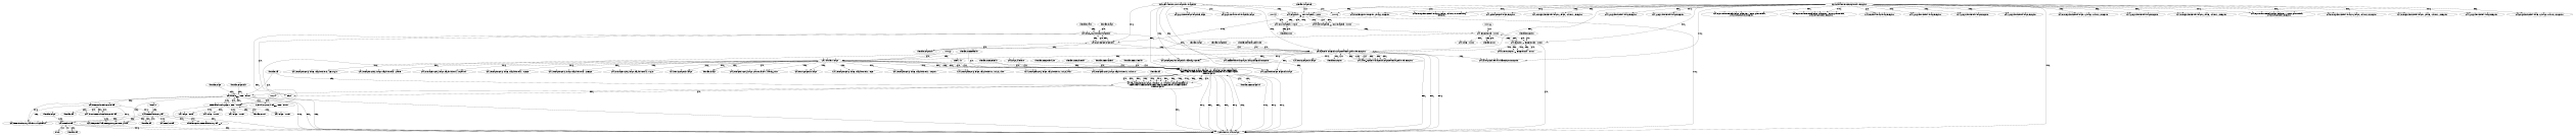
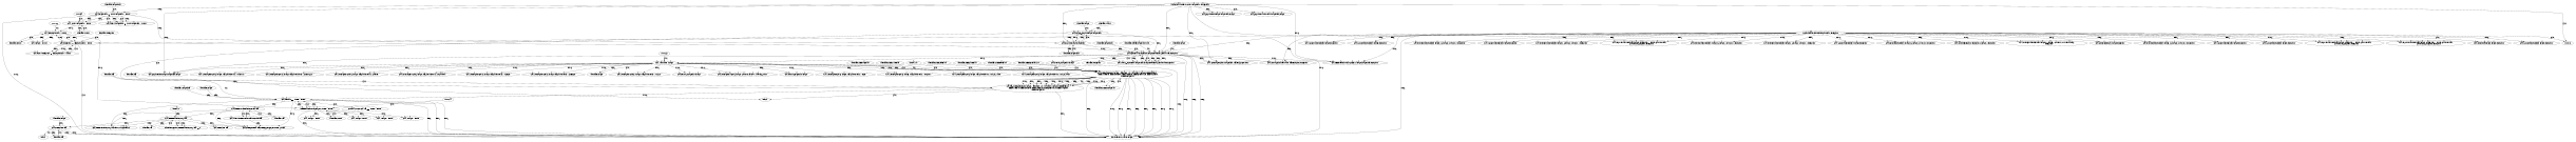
  digraph {
    n1 [label="(Call,TIFFClose(tiff))"]
    n2 [label="(MethodReturn,static Image *)"]
    n3 [label="(Identifier,tiff)"]
    n4 [label="(Block,)"]
    n5 [label="(Call,TIFFReadDirectory(tiff))"]
    n6 [label="(InheritException,TIFFReadDirectory(tiff) != 0)"]
    n7 [label="(Identifier,tiff)"]
    n8 [label="(Call,TIFFPrintDirectory(tiff,stdout,MagickFalse))"]
    n9 [label="(Call,TIFFGetField(tiff,TIFFTAG_IMAGEWIDTH,&width))"]
    n10 [label="(Call,TIFFClose(tiff))"]
    n11 [label="(Call,TIFFNumberOfDirectories(tiff))"]
    n12 [label="(Identifier,tiff)"]
    n13 [label="(Call,(size_t)TIFFNumberOfDirectories(tiff))"]
    n14 [label="(Call,thandle == (TIFF *) NULL)"]
    n15 [label="(TIFFReadPhotoshopLayers,(TIFF *) NULL)"]
    n16 [label="(ControlStructure,if (tiff == (TIFF *) NULL))"]
    n17 [label="(Call,(Image *) NULL)"]
    n18 [label="(Call,(Image *) NULL)"]
    n19 [label="(Call,(Image *) NULL)"]
    n20 [label="(Identifier,NULL)"]
    n21 [label="(Call,(Image *)NULL)"]
    n22 [label="(Call,tiff=TIFFClientOpen(image->filename,\"rb\",(thandle_t) image,TIFFReadBlob,\n    TIFFWriteBlob,TIFFSeekBlob,TIFFCloseBlob,TIFFGetBlobSize,TIFFMapBlob,\n    TIFFUnmapBlob))"]
    n23 [label="(Call,TIFFClientOpen(image->filename,\"rb\",(thandle_t) image,TIFFReadBlob,\n    TIFFWriteBlob,TIFFSeekBlob,TIFFCloseBlob,TIFFGetBlobSize,TIFFMapBlob,\n    TIFFUnmapBlob))"]
    n24 [label="(Block,)"]
    n25 [label="(Identifier,TIFFUnmapBlob)"]
    n26 [label="(Call,(thandle_t) image)"]
    n27 [label="(Call,SetImageProperty(image,\"tiff:photometric\",\"RGB\"))"]
    n28 [label="(Call,SetImageProperty(image,\"tiff:photometric\",\"LOGLUV\"))"]
    n29 [label="(Call,SetImageProperty(image,\"tiff:photometric\",\"min-is-white\"))"]
    n30 [label="(Call,SetImageProperty(image,\"tiff:photometric\",\"min-is-black\"))"]
    n31 [label="(Identifier,image)"]
    n32 [label="(Call,AcquireNextImage(image_info,image))"]
    n33 [label="(Call,SetImageProperty(image,\"tiff:photometric\",\"unknown\"))"]
    n34 [label="(Call,SetImageProperty(image,\"tiff:photometric\",\"CIE Log2(L)\"))"]
    n35 [label="(Call,SetImageProperty(image,\"tiff:photometric\",\"palette\"))"]
    n36 [label="(Call,SetImageProperty(image,\"tiff:photometric\",\"separated\"))"]
    n37 [label="(Call,SetImageProperty(image,\"tiff:photometric\",\"YCBCR\"))"]
    n38 [label="(Call,SetImageProperty(image,\"tiff:photometric\",\"CIELAB\"))"]
    n39 [label="(Call,SetImageProperty(image,\"tiff:photometric\",\"MASK\"))"]
    n40 [label="(Call,DestroyImageList(image))"]
    n41 [label="(Call,SetImageProperty(image,\"quantum:format\",\"floating-point\"))"]
    n42 [label="(Call,DestroyImageList(image))"]
    n43 [label="(Call,OpenBlob(image_info,image,ReadBinaryBlobMode,exception))"]
    n44 [label="(Call,DestroyImageList(image))"]
    n45 [label="(Call,GetImageOption(image_info,\"tiff:exif-properties\"))"]
    n46 [label="(Identifier,exception)"]
    n47 [label="(Call,TIFFReadPhotoshopLayers(image,image_info,exception))"]
    n48 [label="(Call,SetMagickThreadValue(tiff_exception,exception))"]
    n49 [label="(Call,status=OpenBlob(image_info,image,ReadBinaryBlobMode,exception))"]
    n50 [label="(Call,AcquireImage(image_info))"]
    n51 [label="(Call,image=AcquireImage(image_info))"]
    n52 [label="(Identifier,image_info)"]
    n53 [label="(Call,image_info != (const ImageInfo *) NULL)"]
-   n54 [label="(Call,(const ImageInfo *) MASK)"]
+   n54 [label="(Call,(const ImageInfo *) NULL)"]
    n55 [label="(Call,assert(image_info != (const ImageInfo *) NULL))"]
    n56 [label="(Call,(ExceptionInfo *) NULL)"]
    n57 [label="(Identifier,NULL)"]
    n58 [label="(MethodParameterIn,const ImageInfo *image_info)"]
    n59 [label="(Call,AcquireNextImage(image_info,image))"]
    n60 [label="(Call,AcquireQuantumInfo(image_info,image))"]
    1000115
    n62 [label="(Call,exception != (ExceptionInfo *) NULL)"]
    n63 [label="(Call,(Image *) NULL)"]
    n64 [label="(Identifier,NULL)"]
    n65 [label="(Call,assert(exception != (ExceptionInfo *) NULL))"]
    n66 [label="(MethodParameterIn,ExceptionInfo *exception)"]
    n67 [label="(Call,QueueAuthenticPixels(image,0,y,image->columns,rows_remaining,\n            exception))"]
    n68 [label="(Call,GetImageDepth(image,exception))"]
    n69 [label="(Call,QueueAuthenticPixels(image,0,y,image->columns,1,exception))"]
    n70 [label="(Call,SyncAuthenticPixels(image,exception))"]
    n71 [label="(Call,SyncAuthenticPixels(image,exception))"]
    n72 [label="(Call,ImportQuantumPixels(image,(CacheView *) NULL,quantum_info,\n            quantum_type,pixels,exception))"]
    n73 [label="(Call,ImportQuantumPixels(image,(CacheView *) NULL,quantum_info,\n              quantum_type,pixels,exception))"]
    n74 [label="(Call,DecodeLabImage(image,exception))"]
    n75 [label="(Call,SyncAuthenticPixels(image,exception))"]
    n76 [label="(Call,SyncAuthenticPixels(image,exception))"]
    n77 [label="(Call,SyncAuthenticPixels(image,exception))"]
    n78 [label="(Call,QueueAuthenticPixels(image,0,y,image->columns,1,exception))"]
    n79 [label="(Call,SyncAuthenticPixels(image,exception))"]
    n80 [label="(Call,QueueAuthenticPixels(image,0,y,image->columns,1,exception))"]
    n81 [label="(Call,ImportQuantumPixels(image,(CacheView *) NULL,quantum_info,\n            quantum_type,pixels,exception))"]
    n82 [label="(Call,QueueAuthenticPixels(image,0,y,image->columns,1,exception))"]
    n83 [label="(Call,QueueAuthenticPixels(image,0,y,image->columns,1,exception))"]
    n84 [label="(Call,SyncAuthenticPixels(image,exception))"]
    n85 [label="(Call,GetAuthenticPixels(image,0,y,image->columns,1,exception))"]
    n86 [label="(Call,InheritException(exception,&image->exception))"]
    n87 [label="(Identifier,image)"]
    n88 [label="(Identifier,tiff)"]
    n89 [label="(Identifier,image_info)"]
    n90 [label="(Identifier,image)"]
    n91 [label="(Identifier,image)"]
    n92 [label="(Identifier,TIFFSeekBlob)"]
-   n93 [label="(Call,image->filename)"]
    n94 [label="(Identifier,image)"]
    n95 [label="(Identifier,exception)"]
    n96 [label="(Identifier,TIFFGetBlobSize)"]
    n97 [label="(Literal,0)"]
    n98 [label="(Identifier,tiff)"]
    n99 [label="(Identifier,status)"]
    n100 [label="(Identifier,ReadBinaryBlobMode)"]
    n101 [label="(Identifier,image_info)"]
    n102 [label="(Identifier,image_info)"]
    n103 [label="(Identifier,TIFFCloseBlob)"]
    n104 [label="(Identifier,TIFFReadBlob)"]
    n105 [label="(Identifier,TIFFMapBlob)"]
    n106 [label="(Identifier,TIFFWriteBlob)"]
    n107 [label="(Literal,\"rb\")"]
    1000231
    1000159
    1000186
    1000244
    n1 -> n2 [label="DDG: "]
    n1 -> n2 [label="DDG: "]
    n1 -> n3 [label="CFG: "]
    n1 -> n4 [label="AST: "]
    n3 -> n1 [label="AST: "]
    n5 -> n1 [label="DDG: "]
    n5 -> n6 [label="AST: "]
    n5 -> n6 [label="DDG: "]
    n5 -> n7 [label="CFG: "]
    n5 -> n8 [label="DDG: "]
    n5 -> n9 [label="DDG: "]
    n5 -> n10 [label="DDG: "]
    n7 -> n5 [label="AST: "]
    n11 -> n5 [label="DDG: "]
    n11 -> n8 [label="CFG: "]
    n11 -> n9 [label="DDG: "]
    n11 -> n12 [label="CFG: "]
    n11 -> n13 [label="AST: "]
    n11 -> n13 [label="DDG: "]
    n12 -> n11 [label="AST: "]
    n13 -> n9 [label="CFG: "]
    n14 -> n2 [label="DDG: "]
    n14 -> n2 [label="DDG: "]
    n14 -> n2 [label="DDG: "]
    n14 -> n8 [label="DDG: "]
    n14 -> n9 [label="DDG: "]
    n14 -> n11 [label="DDG: "]
    n14 -> n15 [label="CFG: "]
    n14 -> n16 [label="AST: "]
    n15 -> n2 [label="DDG: "]
    n15 -> n14 [label="AST: "]
    n15 -> n14 [label="DDG: "]
    n15 -> n17 [label="DDG: "]
    n15 -> n18 [label="DDG: "]
    n15 -> n19 [label="DDG: "]
    n15 -> n20 [label="CFG: "]
    n15 -> n21 [label="DDG: "]
    n20 -> n15 [label="AST: "]
    n22 -> n2 [label="DDG: "]
    n22 -> n14 [label="DDG: "]
    n22 -> n23 [label="CFG: "]
    n22 -> n24 [label="AST: "]
    n23 -> n2 [label="DDG: "]
    n23 -> n2 [label="DDG: "]
    n23 -> n2 [label="DDG: "]
    n23 -> n2 [label="DDG: "]
    n23 -> n2 [label="DDG: "]
    n23 -> n2 [label="DDG: "]
    n23 -> n2 [label="DDG: "]
    n23 -> n2 [label="DDG: "]
    n23 -> n2 [label="DDG: "]
    n23 -> n22 [label="AST: "]
    n23 -> n22 [label="DDG: "]
    n23 -> n22 [label="DDG: "]
    n23 -> n22 [label="DDG: "]
    n23 -> n22 [label="DDG: "]
    n23 -> n22 [label="DDG: "]
    n23 -> n22 [label="DDG: "]
    n23 -> n22 [label="DDG: "]
    n23 -> n22 [label="DDG: "]
    n23 -> n22 [label="DDG: "]
    n23 -> n22 [label="DDG: "]
    n23 -> n25 [label="CFG: "]
    n25 -> n23 [label="AST: "]
    n26 -> n23 [label="AST: "]
    n26 -> n23 [label="DDG: "]
    n26 -> n27 [label="DDG: "]
    n26 -> n28 [label="DDG: "]
    n26 -> n29 [label="DDG: "]
    n26 -> n30 [label="DDG: "]
    n26 -> n31 [label="CFG: "]
    n26 -> n32 [label="DDG: "]
    n26 -> n33 [label="DDG: "]
    n26 -> n34 [label="DDG: "]
    n26 -> n35 [label="DDG: "]
    n26 -> n36 [label="DDG: "]
    n26 -> n37 [label="DDG: "]
    n26 -> n38 [label="DDG: "]
    n26 -> n39 [label="DDG: "]
    n26 -> n40 [label="DDG: "]
    n26 -> n41 [label="DDG: "]
    n26 -> n42 [label="DDG: "]
    n31 -> n26 [label="AST: "]
    n43 -> n2 [label="DDG: "]
    n43 -> n2 [label="DDG: "]
    n43 -> n2 [label="DDG: "]
    n43 -> n26 [label="DDG: "]
    n43 -> n32 [label="DDG: "]
    n43 -> n44 [label="DDG: "]
    n43 -> n45 [label="DDG: "]
    n43 -> n46 [label="CFG: "]
    n43 -> n47 [label="DDG: "]
    n43 -> n48 [label="DDG: "]
    n43 -> n49 [label="AST: "]
    n43 -> n49 [label="DDG: "]
    n43 -> n49 [label="DDG: "]
    n43 -> n49 [label="DDG: "]
    n43 -> n49 [label="DDG: "]
    n46 -> n43 [label="AST: "]
    n49 -> n43 [label="CFG: "]
    n50 -> n43 [label="DDG: "]
    n50 -> n51 [label="AST: "]
    n50 -> n51 [label="DDG: "]
    n50 -> n52 [label="CFG: "]
-   n51 -> n2 [label="DDG: "]
+   n96 -> n2 [label="DDG: "]
    n51 -> n24 [label="AST: "]
    n51 -> n43 [label="DDG: "]
    n51 -> n50 [label="CFG: "]
    n52 -> n50 [label="AST: "]
    n53 -> n2 [label="DDG: "]
    n53 -> n50 [label="DDG: "]
    n53 -> n54 [label="CFG: "]
    n53 -> n55 [label="AST: "]
    n53 -> n55 [label="DDG: "]
    n53 -> n55 [label="DDG: "]
    n54 -> n53 [label="AST: "]
    n54 -> n53 [label="DDG: "]
    n54 -> n56 [label="DDG: "]
    n54 -> n57 [label="CFG: "]
    n56 -> n15 [label="DDG: "]
    n56 -> n62 [label="AST: "]
    n56 -> n62 [label="DDG: "]
    n56 -> n63 [label="DDG: "]
    n56 -> n64 [label="CFG: "]
    n57 -> n54 [label="AST: "]
    n58 -> n2 [label="DDG: "]
    n58 -> n32 [label="DDG: "]
    n58 -> n43 [label="DDG: "]
    n58 -> n45 [label="DDG: "]
    n58 -> n47 [label="DDG: "]
    n58 -> n50 [label="DDG: "]
    n58 -> n53 [label="DDG: "]
    n58 -> n59 [label="DDG: "]
    n58 -> n60 [label="AST: "]
    n58 -> 1000115 [label="AST: "]
    n62 -> n2 [label="AST: "]
    n62 -> n43 [label="DDG: "]
    n62 -> n56 [label="CFG: "]
    n62 -> n65 [label="AST: "]
    n62 -> n65 [label="DDG: "]
    n62 -> n65 [label="DDG: "]
    n64 -> n56 [label="AST: "]
    n65 -> n62 [label="CFG: "]
    n66 -> n2 [label="DDG: "]
    n66 -> n43 [label="DDG: "]
-   n66 -> n53 [label="DDG: "]
+   n66 -> n47 [label="DDG: "]
    n66 -> n48 [label="DDG: "]
    n66 -> 1000115 [label="AST: "]
    n66 -> n62 [label="DDG: "]
    n66 -> n67 [label="DDG: "]
    n66 -> n68 [label="DDG: "]
    n66 -> n69 [label="DDG: "]
    n66 -> n70 [label="DDG: "]
    n66 -> n71 [label="DDG: "]
    n66 -> n72 [label="DDG: "]
    n66 -> n73 [label="DDG: "]
    n66 -> n74 [label="AST: "]
    n66 -> n75 [label="DDG: "]
    n66 -> n76 [label="DDG: "]
    n66 -> n77 [label="DDG: "]
    n66 -> n78 [label="DDG: "]
    n66 -> n79 [label="DDG: "]
    n66 -> n80 [label="DDG: "]
    n66 -> n81 [label="DDG: "]
    n66 -> n82 [label="DDG: "]
    n66 -> n83 [label="DDG: "]
    n66 -> n84 [label="DDG: "]
    n66 -> n85 [label="DDG: "]
    n66 -> n86 [label="DDG: "]
    n87 -> n43 [label="AST: "]
    n88 -> n22 [label="AST: "]
    n89 -> n43 [label="AST: "]
    n90 -> n1 [label="CFG: "]
    n91 -> n51 [label="AST: "]
    n92 -> n23 [label="AST: "]
-   n93 -> n23 [label="AST: "]
    n94 -> n14 [label="CFG: "]
    n95 -> n62 [label="AST: "]
    n96 -> n23 [label="AST: "]
    n97 -> n5 [label="CFG: "]
    n98 -> n14 [label="AST: "]
    n98 -> n22 [label="CFG: "]
    n99 -> n51 [label="CFG: "]
    n100 -> n43 [label="AST: "]
    n101 -> n14 [label="CFG: "]
    n102 -> n53 [label="AST: "]
    n103 -> n23 [label="AST: "]
    n104 -> n23 [label="AST: "]
-   n104 -> n26 [label="CFG: "]
    n105 -> n23 [label="AST: "]
    n106 -> n23 [label="AST: "]
    n107 -> n23 [label="AST: "]
    1000231 -> n26 [label="AST: "]
    1000159 -> n54 [label="AST: "]
    1000186 -> n56 [label="AST: "]
    1000244 -> n15 [label="AST: "]
  }
